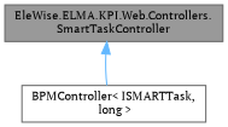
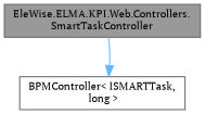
  digraph {
    fontname="PT Serif"
    node [color=gray40 fontname="PT Serif" fontsize=10 shape=box style=filled]
    n1 [fillcolor=grey60 fontcolor=black height=0.2 label="EleWise.ELMA.KPI.Web.Controllers.\lSmartTaskController" width=0.4]
    n2 [fillcolor=white height=0.2 label="BPMController\< ISMARTTask,\l long \>" width=0.4]
-   n1 -> n2 [color=steelblue1 dir=back fontname="PT Serif" fontsize=10 labelfontname=Helvetica labelfontsize=10 style=solid]
+   n2 -> n1 [color=steelblue1 dir=back fontname="PT Serif" fontsize=10 labelfontname=Helvetica labelfontsize=10 style=solid]
  }
